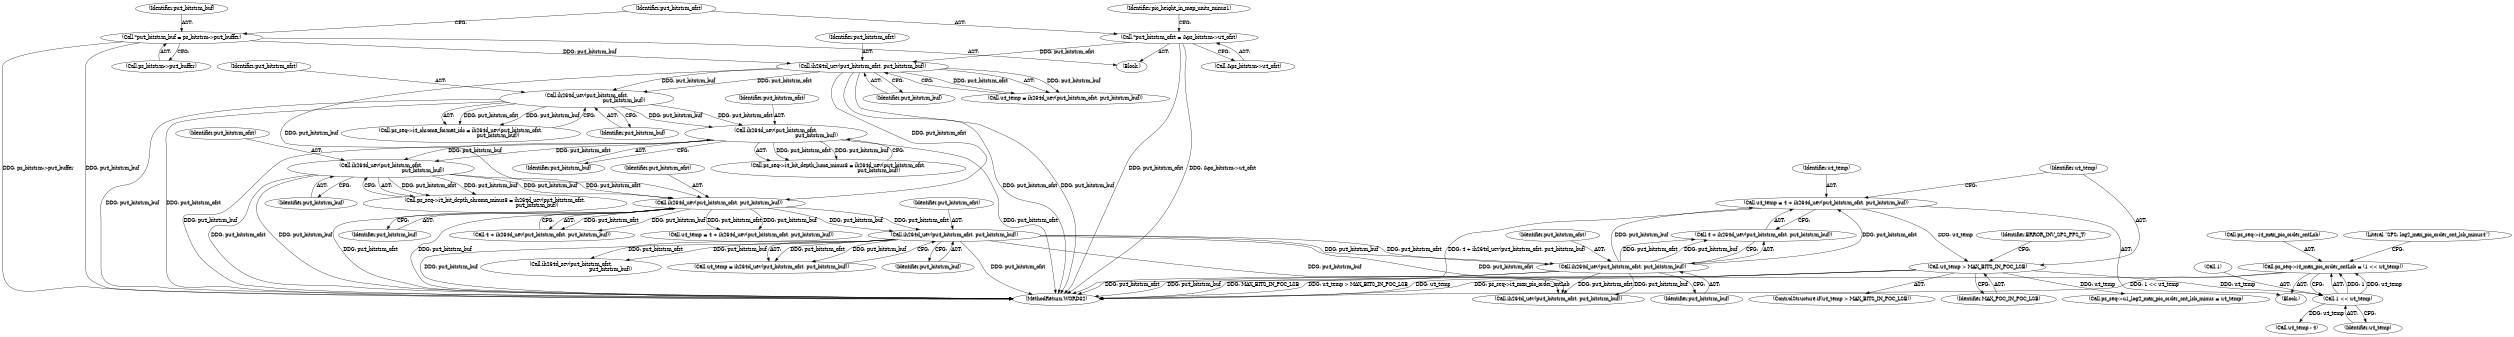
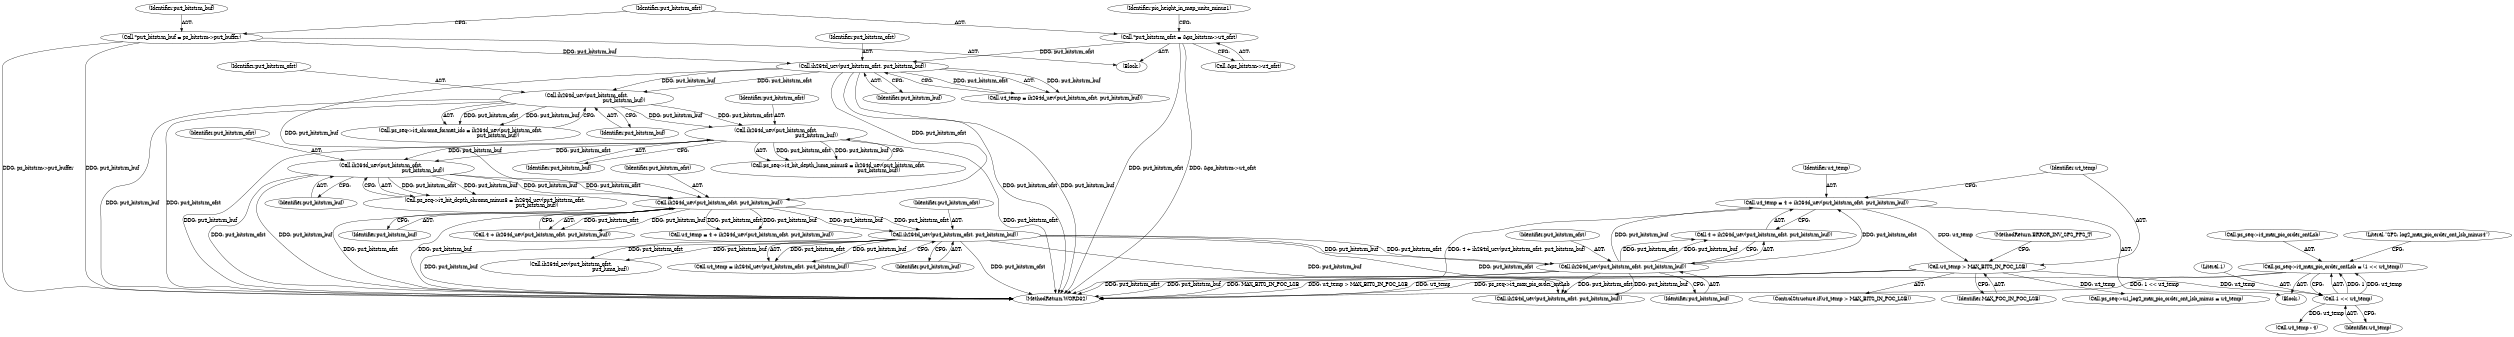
  digraph {
    n1 [label="(Call,ps_seq->i4_max_pic_order_cntLsb = (1 << u4_temp))"]
    n2 [label="(Call,1 << u4_temp)"]
    n3 [label="(MethodReturn,WORD32)"]
    n4 [label="(Block,)"]
    n5 [label="(Call,u4_temp - 4)"]
    n6 [label="(Identifier,u4_temp)"]
    n7 [label="(Call,u4_temp > MAX_BITS_IN_POC_LSB)"]
    n8 [label="(Call,ps_seq->u1_log2_max_pic_order_cnt_lsb_minus = u4_temp)"]
    n9 [label="(ControlStructure,if(u4_temp > MAX_BITS_IN_POC_LSB))"]
    n10 [label="(Identifier,MAX_POC_IN_POC_LSB)"]
    n11 [label="(Call,u4_temp = 4 + ih264d_uev(pu4_bitstrm_ofst, pu4_bitstrm_buf))"]
    n12 [label="(Call,4 + ih264d_uev(pu4_bitstrm_ofst, pu4_bitstrm_buf))"]
    n13 [label="(Call,ih264d_uev(pu4_bitstrm_ofst, pu4_bitstrm_buf))"]
    n14 [label="(Identifier,pu4_bitstrm_buf)"]
    n15 [label="(Call,ih264d_uev(pu4_bitstrm_ofst, pu4_bitstrm_buf))"]
    n16 [label="(Call,ih264d_uev(pu4_bitstrm_ofst, pu4_bitstrm_buf))"]
-   n17 [label="(Call,ih264d_sev(pu4_bitstrm_ofst,\n                                                     pu4_bitstrm_buf))"]
+   n17 [label="(Call,ih264d_sev(pu4_bitstrm_ofst,\n                                                     pu4_luma_buf))"]
    n18 [label="(Call,u4_temp = ih264d_uev(pu4_bitstrm_ofst, pu4_bitstrm_buf))"]
    n19 [label="(Identifier,pu4_bitstrm_buf)"]
    n20 [label="(Call,ih264d_uev(pu4_bitstrm_ofst, pu4_bitstrm_buf))"]
    n21 [label="(Call,4 + ih264d_uev(pu4_bitstrm_ofst, pu4_bitstrm_buf))"]
    n22 [label="(Identifier,pu4_bitstrm_buf)"]
    n23 [label="(Call,u4_temp = 4 + ih264d_uev(pu4_bitstrm_ofst, pu4_bitstrm_buf))"]
    n24 [label="(Call,ih264d_uev(pu4_bitstrm_ofst,\n                                                        pu4_bitstrm_buf))"]
    n25 [label="(Identifier,pu4_bitstrm_buf)"]
    n26 [label="(Call,ps_seq->i4_bit_depth_chroma_minus8 = ih264d_uev(pu4_bitstrm_ofst,\n                                                        pu4_bitstrm_buf))"]
    n27 [label="(Call,ih264d_uev(pu4_bitstrm_ofst,\n                                                      pu4_bitstrm_buf))"]
    n28 [label="(Call,ps_seq->i4_bit_depth_luma_minus8 = ih264d_uev(pu4_bitstrm_ofst,\n                                                      pu4_bitstrm_buf))"]
    n29 [label="(Identifier,pu4_bitstrm_buf)"]
    n30 [label="(Call,ih264d_uev(pu4_bitstrm_ofst,\n                                                  pu4_bitstrm_buf))"]
    n31 [label="(Call,ps_seq->i4_chroma_format_idc = ih264d_uev(pu4_bitstrm_ofst,\n                                                  pu4_bitstrm_buf))"]
    n32 [label="(Identifier,pu4_bitstrm_buf)"]
    n33 [label="(Call,ih264d_uev(pu4_bitstrm_ofst, pu4_bitstrm_buf))"]
    n34 [label="(Identifier,pu4_bitstrm_buf)"]
    n35 [label="(Call,u4_temp = ih264d_uev(pu4_bitstrm_ofst, pu4_bitstrm_buf))"]
    n36 [label="(Call,*pu4_bitstrm_ofst = &ps_bitstrm->u4_ofst)"]
    n37 [label="(Call,&ps_bitstrm->u4_ofst)"]
    n38 [label="(Block,)"]
    n39 [label="(Call,*pu4_bitstrm_buf = ps_bitstrm->pu4_buffer)"]
-   n40 [label="(Call,ps_bitstrm->pu4_buffer)"]
-   n41 [label="(Identifier,ERROR_INV_SPS_PPS_T)"]
+   n41 [label="(MethodReturn,ERROR_INV_SPS_PPS_T)"]
    n42 [label="(Identifier,pic_height_in_map_units_minus1)"]
    n43 [label="(Identifier,u4_temp)"]
    n44 [label="(Identifier,pu4_bitstrm_ofst)"]
    n45 [label="(Identifier,pu4_bitstrm_ofst)"]
    n46 [label="(Identifier,u4_temp)"]
-   n47 [label="(Call,1)"]
+   n47 [label="(Literal,1)"]
    n48 [label="(Identifier,pu4_bitstrm_ofst)"]
    n49 [label="(Identifier,pu4_bitstrm_buf)"]
    n50 [label="(Call,ps_seq->i4_max_pic_order_cntLsb)"]
    n51 [label="(Identifier,pu4_bitstrm_ofst)"]
    n52 [label="(Identifier,pu4_bitstrm_ofst)"]
    n53 [label="(Identifier,pu4_bitstrm_ofst)"]
    n54 [label="(Identifier,pu4_bitstrm_ofst)"]
    n55 [label="(Literal,\"SPS: log2_max_pic_order_cnt_lsb_minus4\")"]
    n56 [label="(Identifier,pu4_bitstrm_ofst)"]
    n1 -> n2 [label="CFG: "]
    n1 -> n3 [label="DDG: ps_seq->i4_max_pic_order_cntLsb"]
    n1 -> n3 [label="DDG: 1 << u4_temp"]
    n1 -> n4 [label="AST: "]
    n2 -> n1 [label="AST: "]
    n2 -> n1 [label="DDG: 1"]
    n2 -> n1 [label="DDG: u4_temp"]
    n2 -> n5 [label="DDG: u4_temp"]
    n2 -> n6 [label="CFG: "]
    n6 -> n2 [label="AST: "]
    n7 -> n2 [label="DDG: u4_temp"]
    n7 -> n3 [label="DDG: u4_temp > MAX_BITS_IN_POC_LSB"]
    n7 -> n3 [label="DDG: u4_temp"]
    n7 -> n3 [label="DDG: MAX_BITS_IN_POC_LSB"]
    n7 -> n8 [label="DDG: u4_temp"]
    n7 -> n9 [label="AST: "]
    n7 -> n10 [label="CFG: "]
    n10 -> n7 [label="AST: "]
    n11 -> n3 [label="DDG: 4 + ih264d_uev(pu4_bitstrm_ofst, pu4_bitstrm_buf)"]
    n11 -> n4 [label="AST: "]
    n11 -> n7 [label="DDG: u4_temp"]
    n11 -> n12 [label="CFG: "]
    n12 -> n11 [label="AST: "]
    n12 -> n13 [label="CFG: "]
    n13 -> n3 [label="DDG: pu4_bitstrm_ofst"]
    n13 -> n3 [label="DDG: pu4_bitstrm_buf"]
    n13 -> n11 [label="DDG: pu4_bitstrm_ofst"]
    n13 -> n11 [label="DDG: pu4_bitstrm_buf"]
    n13 -> n12 [label="AST: "]
    n13 -> n12 [label="DDG: pu4_bitstrm_ofst"]
    n13 -> n12 [label="DDG: pu4_bitstrm_buf"]
    n13 -> n14 [label="CFG: "]
    n13 -> n15 [label="DDG: pu4_bitstrm_ofst"]
    n13 -> n15 [label="DDG: pu4_bitstrm_buf"]
    n14 -> n13 [label="AST: "]
    n16 -> n3 [label="DDG: pu4_bitstrm_buf"]
    n16 -> n3 [label="DDG: pu4_bitstrm_ofst"]
    n16 -> n13 [label="DDG: pu4_bitstrm_ofst"]
    n16 -> n13 [label="DDG: pu4_bitstrm_buf"]
    n16 -> n15 [label="DDG: pu4_bitstrm_ofst"]
    n16 -> n15 [label="DDG: pu4_bitstrm_buf"]
    n16 -> n17 [label="DDG: pu4_bitstrm_ofst"]
    n16 -> n17 [label="DDG: pu4_bitstrm_buf"]
    n16 -> n18 [label="AST: "]
    n16 -> n18 [label="DDG: pu4_bitstrm_ofst"]
    n16 -> n18 [label="DDG: pu4_bitstrm_buf"]
    n16 -> n19 [label="CFG: "]
    n18 -> n16 [label="CFG: "]
    n19 -> n16 [label="AST: "]
    n20 -> n3 [label="DDG: pu4_bitstrm_buf"]
    n20 -> n3 [label="DDG: pu4_bitstrm_ofst"]
    n20 -> n16 [label="DDG: pu4_bitstrm_ofst"]
    n20 -> n16 [label="DDG: pu4_bitstrm_buf"]
    n20 -> n21 [label="AST: "]
    n20 -> n21 [label="DDG: pu4_bitstrm_ofst"]
    n20 -> n21 [label="DDG: pu4_bitstrm_buf"]
    n20 -> n22 [label="CFG: "]
    n20 -> n23 [label="DDG: pu4_bitstrm_ofst"]
    n20 -> n23 [label="DDG: pu4_bitstrm_buf"]
    n21 -> n20 [label="CFG: "]
    n22 -> n20 [label="AST: "]
    n24 -> n3 [label="DDG: pu4_bitstrm_buf"]
    n24 -> n3 [label="DDG: pu4_bitstrm_ofst"]
    n24 -> n20 [label="DDG: pu4_bitstrm_ofst"]
    n24 -> n20 [label="DDG: pu4_bitstrm_buf"]
    n24 -> n25 [label="CFG: "]
    n24 -> n26 [label="AST: "]
    n24 -> n26 [label="DDG: pu4_bitstrm_ofst"]
    n24 -> n26 [label="DDG: pu4_bitstrm_buf"]
    n25 -> n24 [label="AST: "]
    n26 -> n24 [label="CFG: "]
    n27 -> n3 [label="DDG: pu4_bitstrm_ofst"]
    n27 -> n3 [label="DDG: pu4_bitstrm_buf"]
    n27 -> n24 [label="DDG: pu4_bitstrm_ofst"]
    n27 -> n24 [label="DDG: pu4_bitstrm_buf"]
    n27 -> n28 [label="AST: "]
    n27 -> n28 [label="DDG: pu4_bitstrm_ofst"]
    n27 -> n28 [label="DDG: pu4_bitstrm_buf"]
    n27 -> n29 [label="CFG: "]
    n28 -> n27 [label="CFG: "]
    n29 -> n27 [label="AST: "]
    n30 -> n3 [label="DDG: pu4_bitstrm_buf"]
    n30 -> n3 [label="DDG: pu4_bitstrm_ofst"]
    n30 -> n27 [label="DDG: pu4_bitstrm_ofst"]
    n30 -> n27 [label="DDG: pu4_bitstrm_buf"]
    n30 -> n31 [label="AST: "]
    n30 -> n31 [label="DDG: pu4_bitstrm_ofst"]
    n30 -> n31 [label="DDG: pu4_bitstrm_buf"]
    n30 -> n32 [label="CFG: "]
    n31 -> n30 [label="CFG: "]
    n32 -> n30 [label="AST: "]
    n33 -> n3 [label="DDG: pu4_bitstrm_ofst"]
    n33 -> n3 [label="DDG: pu4_bitstrm_buf"]
    n33 -> n20 [label="DDG: pu4_bitstrm_ofst"]
    n33 -> n20 [label="DDG: pu4_bitstrm_buf"]
    n33 -> n30 [label="DDG: pu4_bitstrm_ofst"]
    n33 -> n30 [label="DDG: pu4_bitstrm_buf"]
    n33 -> n34 [label="CFG: "]
    n33 -> n35 [label="AST: "]
    n33 -> n35 [label="DDG: pu4_bitstrm_ofst"]
    n33 -> n35 [label="DDG: pu4_bitstrm_buf"]
    n34 -> n33 [label="AST: "]
    n35 -> n33 [label="CFG: "]
    n36 -> n3 [label="DDG: pu4_bitstrm_ofst"]
    n36 -> n3 [label="DDG: &ps_bitstrm->u4_ofst"]
    n36 -> n33 [label="DDG: pu4_bitstrm_ofst"]
    n36 -> n37 [label="CFG: "]
    n36 -> n38 [label="AST: "]
    n37 -> n36 [label="AST: "]
    n39 -> n3 [label="DDG: pu4_bitstrm_buf"]
    n39 -> n3 [label="DDG: ps_bitstrm->pu4_buffer"]
    n39 -> n33 [label="DDG: pu4_bitstrm_buf"]
    n39 -> n38 [label="AST: "]
-   n39 -> n40 [label="CFG: "]
-   n40 -> n39 [label="AST: "]
    n41 -> n7 [label="CFG: "]
    n42 -> n36 [label="CFG: "]
    n43 -> n7 [label="AST: "]
    n43 -> n11 [label="CFG: "]
    n44 -> n27 [label="AST: "]
    n45 -> n20 [label="AST: "]
    n46 -> n11 [label="AST: "]
    n47 -> n2 [label="AST: "]
    n48 -> n33 [label="AST: "]
    n49 -> n39 [label="AST: "]
    n50 -> n1 [label="AST: "]
    n51 -> n36 [label="AST: "]
    n51 -> n39 [label="CFG: "]
    n52 -> n13 [label="AST: "]
    n53 -> n16 [label="AST: "]
    n54 -> n24 [label="AST: "]
    n55 -> n1 [label="CFG: "]
    n56 -> n30 [label="AST: "]
  }
